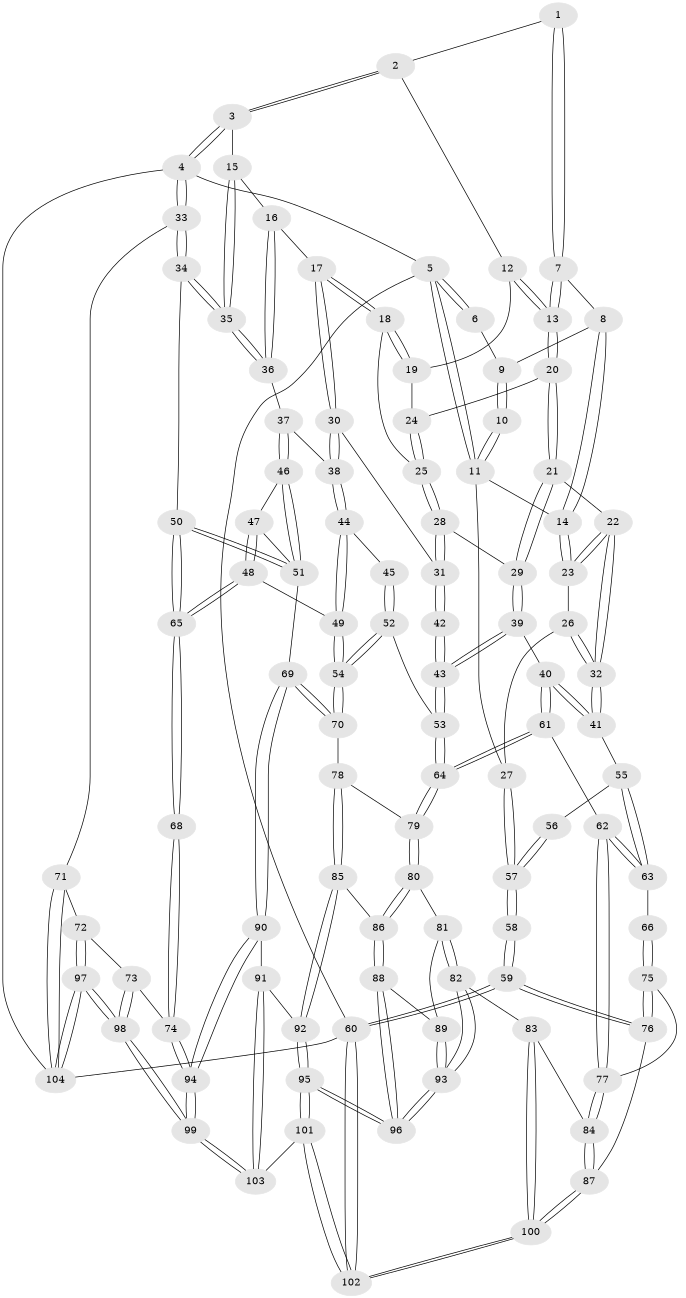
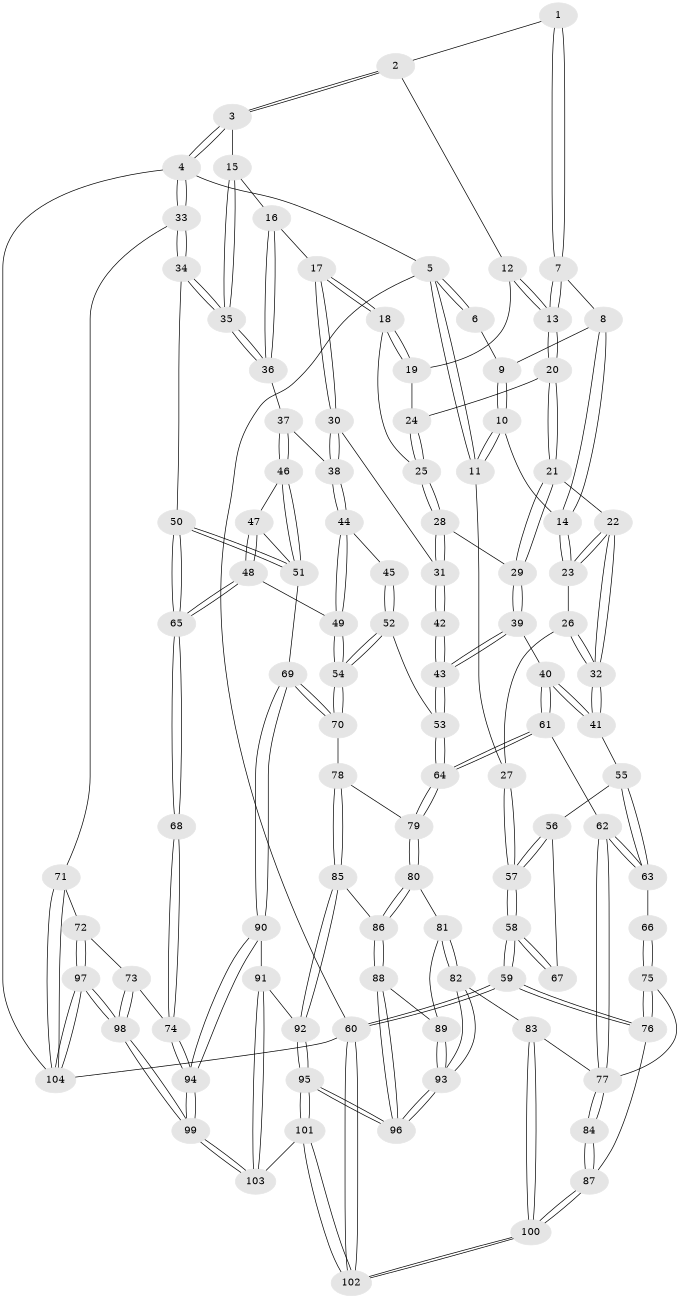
  graph {
    node [color=gray90 style=filled]
    1
    2
    7
    3
    12
    8
    13
    4
    15
    19
    5
    33
    104
    16
    35
    6
    11
    60
    34
    71
    9
    27
    102
    10
    14
    20
    23
    57
    24
    21
    26
    17
    36
    18
    30
    37
    25
    31
    38
    28
    22
    29
    32
    39
    41
    58
    42
    40
    43
    44
    55
    50
    72
    51
    65
    46
    47
    45
    49
    61
    53
    64
    62
    56
    63
    52
    54
    48
    69
    68
    70
    79
    78
+   67
    66
    59
    76
    87
    77
    84
    75
    80
    74
    90
    94
    91
    85
    73
    97
    98
    99
    100
    86
    92
    81
    82
    89
    88
    83
    93
    96
    95
    103
    101
    1 -- 2
    1 -- 7
    1 -- 7
    2 -- 3
    2 -- 3
    2 -- 12
    7 -- 8
    7 -- 13
    7 -- 13
    3 -- 4
    3 -- 4
    3 -- 15
    12 -- 13
    12 -- 13
    12 -- 19
    8 -- 9
    8 -- 14
    8 -- 14
    13 -- 20
    13 -- 20
    4 -- 5
    4 -- 33
    4 -- 33
    4 -- 104
    15 -- 16
    15 -- 35
    15 -- 35
    19 -- 24
    5 -- 6
    5 -- 6
    5 -- 11
    5 -- 11
    5 -- 60
    33 -- 34
    33 -- 34
    33 -- 71
    16 -- 17
    16 -- 36
    16 -- 36
    35 -- 36
    35 -- 36
    6 -- 9
    11 -- 27
    60 -- 104
    60 -- 102
    60 -- 102
    34 -- 35
    34 -- 35
    34 -- 50
    71 -- 104
    71 -- 104
    71 -- 72
    9 -- 10
    9 -- 10
    27 -- 57
    27 -- 57
    10 -- 11
    10 -- 11
-   11 -- 14
+   10 -- 14
    14 -- 23
    14 -- 23
    20 -- 24
    20 -- 21
    20 -- 21
    23 -- 26
    57 -- 58
    57 -- 58
    24 -- 25
    24 -- 25
    21 -- 22
    21 -- 29
    21 -- 29
    26 -- 27
    26 -- 32
    26 -- 32
    17 -- 18
    17 -- 18
    17 -- 30
    17 -- 30
    36 -- 37
    18 -- 19
    18 -- 19
    18 -- 25
    30 -- 31
    30 -- 38
    30 -- 38
    37 -- 38
    37 -- 46
    37 -- 46
    25 -- 28
    25 -- 28
    31 -- 42
    31 -- 42
    38 -- 44
    38 -- 44
    28 -- 31
    28 -- 31
    28 -- 29
    22 -- 23
    22 -- 23
    22 -- 32
    22 -- 32
    29 -- 39
    29 -- 39
    32 -- 41
    32 -- 41
    39 -- 40
    39 -- 43
    39 -- 43
    41 -- 55
+   58 -- 67
+   58 -- 67
    58 -- 59
    58 -- 59
    42 -- 43
    42 -- 43
    40 -- 41
    40 -- 41
    40 -- 61
    40 -- 61
    43 -- 53
    43 -- 53
    44 -- 45
    44 -- 49
    44 -- 49
    55 -- 56
    55 -- 63
    55 -- 63
    50 -- 51
    50 -- 51
    50 -- 65
    50 -- 65
    72 -- 73
    72 -- 97
    72 -- 97
    51 -- 69
    65 -- 68
    65 -- 68
    46 -- 51
    46 -- 51
    46 -- 47
    47 -- 51
    47 -- 48
    47 -- 48
    45 -- 52
    45 -- 52
    49 -- 54
    49 -- 54
    61 -- 64
    61 -- 64
    61 -- 62
    53 -- 64
    53 -- 64
    64 -- 79
    64 -- 79
    62 -- 63
    62 -- 63
    62 -- 77
    62 -- 77
    56 -- 57
    56 -- 57
+   56 -- 67
    63 -- 66
    52 -- 53
    52 -- 54
    52 -- 54
    54 -- 70
    54 -- 70
    48 -- 65
    48 -- 65
    48 -- 49
    69 -- 70
    69 -- 70
    69 -- 90
    69 -- 90
    68 -- 74
    68 -- 74
    70 -- 78
    79 -- 80
    79 -- 80
    78 -- 79
    78 -- 85
    78 -- 85
    66 -- 75
    66 -- 75
    59 -- 60
    59 -- 60
    59 -- 76
    59 -- 76
    76 -- 87
    87 -- 100
    87 -- 100
    77 -- 84
    77 -- 84
    84 -- 87
    84 -- 87
    75 -- 76
    75 -- 76
    75 -- 77
    80 -- 86
    80 -- 86
    80 -- 81
    74 -- 94
    74 -- 94
    90 -- 94
    90 -- 94
    90 -- 91
    94 -- 99
    94 -- 99
    91 -- 92
    91 -- 103
    91 -- 103
    85 -- 86
    85 -- 92
    85 -- 92
    73 -- 74
    73 -- 98
    73 -- 98
    97 -- 104
    97 -- 104
    97 -- 98
    97 -- 98
    98 -- 99
    98 -- 99
    99 -- 103
    99 -- 103
    100 -- 102
    100 -- 102
    86 -- 88
    86 -- 88
    92 -- 95
    92 -- 95
    81 -- 82
    81 -- 82
    81 -- 89
    82 -- 83
    82 -- 93
    82 -- 93
    89 -- 93
    89 -- 93
    88 -- 89
    88 -- 96
    88 -- 96
-   83 -- 84
+   83 -- 77
    83 -- 100
    83 -- 100
    93 -- 96
    93 -- 96
    95 -- 96
    95 -- 96
    95 -- 101
    95 -- 101
    101 -- 102
    101 -- 102
    101 -- 103
  }
